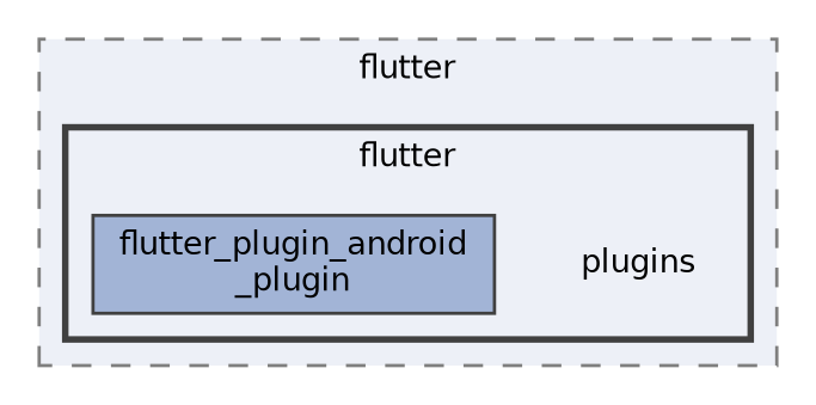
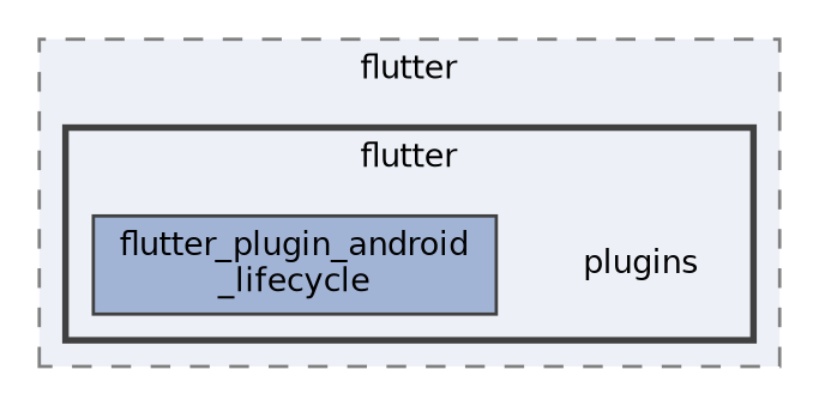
  digraph {
    compound=true
    node [fontname=Helvetica fontsize=10]
    n1 [height=0.2 label=plugins shape=plaintext width=0.4]
-   n2 [color=grey25 fillcolor="#a2b4d6" height=0.2 label="flutter_plugin_android\l_plugin" shape=box style=filled width=0.4]
+   n2 [color=grey25 fillcolor="#a2b4d6" height=0.2 label="flutter_plugin_android\l_lifecycle" shape=box style=filled width=0.4]
    subgraph cluster_1 {
      bgcolor="#edf0f7"
      fontname=Helvetica
      fontsize=10
      label=flutter
      pencolor=grey50
      style="filled,dashed"
      subgraph cluster_2 {
        bgcolor="#edf0f7"
        fontname=Helvetica
        fontsize=10
        pencolor=grey25
        style="filled,bold"
        n1
        n2
      }
    }
  }
